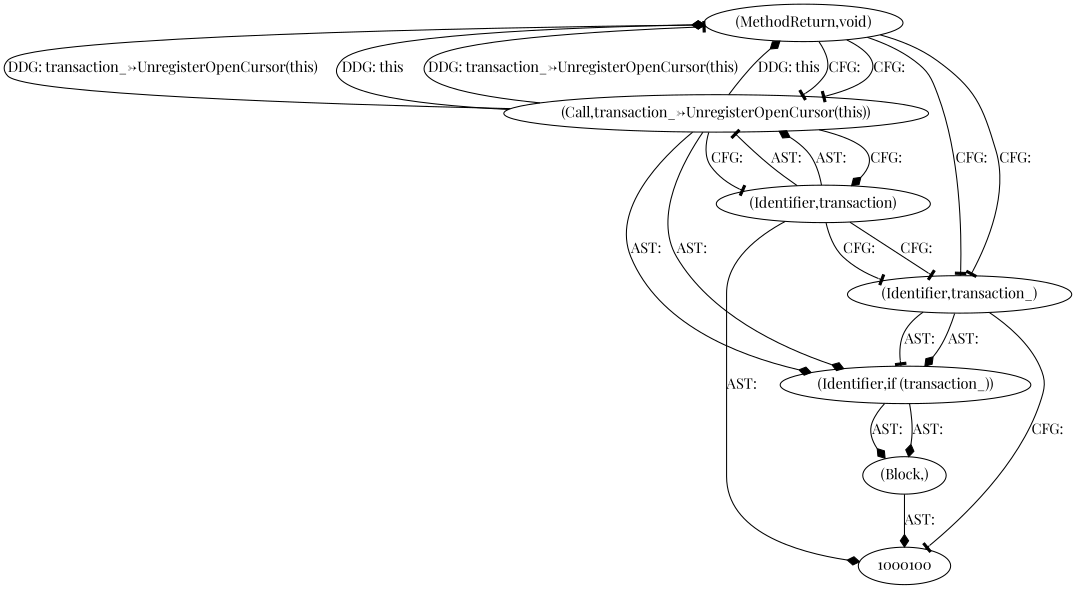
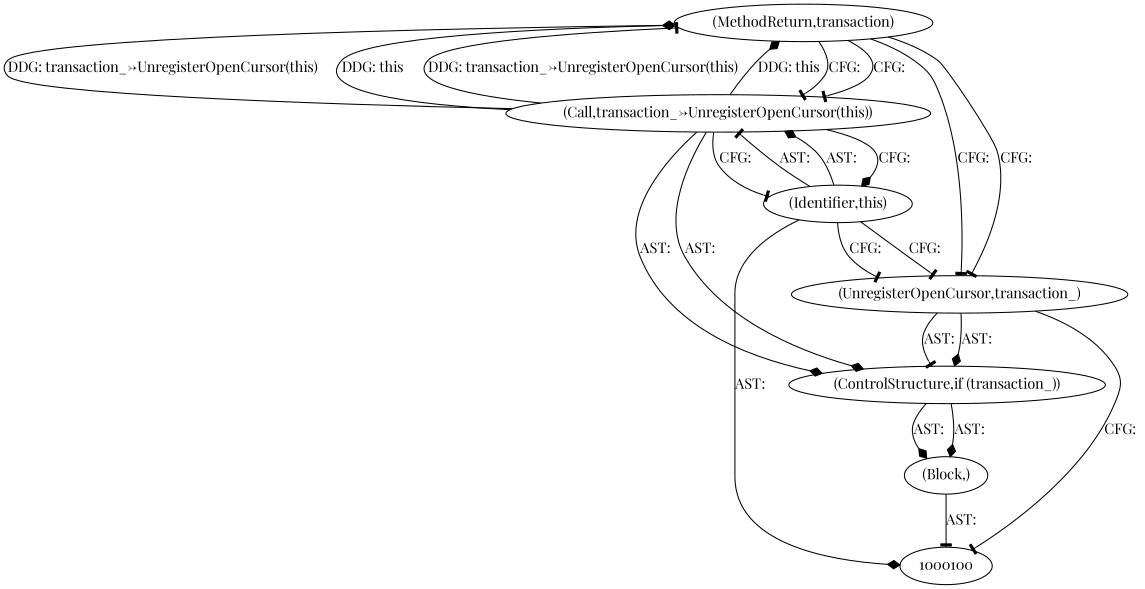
  digraph {
    fontname="Playfair Display"
    node [fontname="Playfair Display"]
    edge [arrowhead=tee fontname="Playfair Display"]
-   n1 [label="(MethodReturn,void)"]
-   n2 [label="(Identifier,transaction_)"]
+   n1 [label="(MethodReturn,transaction)"]
+   n2 [label="(UnregisterOpenCursor,transaction_)"]
    n3 [label="(Call,transaction_->UnregisterOpenCursor(this))"]
    1000100
-   n5 [label="(Identifier,if (transaction_))"]
-   n6 [label="(Identifier,transaction)"]
+   n5 [label="(ControlStructure,if (transaction_))"]
+   n6 [label="(Identifier,this)"]
    n7 [label="(Block,)"]
    n1 -> n2 [label="CFG: "]
    n1 -> n2 [label="CFG: "]
    n1 -> n3 [label="CFG: "]
    n1 -> n3 [label="CFG: "]
    n2 -> 1000100 [label="CFG: "]
    n2 -> n5 [label="AST: "]
    n2 -> n5 [arrowhead=diamond label="AST: "]
    n3 -> n1 [arrowhead=diamond label="DDG: transaction_->UnregisterOpenCursor(this)"]
    n3 -> n1 [arrowhead=diamond label="DDG: this"]
    n3 -> n1 [label="DDG: transaction_->UnregisterOpenCursor(this)"]
    n3 -> n1 [arrowhead=diamond label="DDG: this"]
    n3 -> n5 [arrowhead=diamond label="AST: "]
    n3 -> n5 [arrowhead=diamond label="AST: "]
    n3 -> n6 [arrowhead=diamond label="CFG: "]
    n3 -> n6 [label="CFG: "]
    n5 -> n7 [arrowhead=diamond label="AST: "]
    n5 -> n7 [arrowhead=diamond label="AST: "]
    n6 -> n2 [label="CFG: "]
    n6 -> n2 [label="CFG: "]
    n6 -> n3 [label="AST: "]
    n6 -> n3 [arrowhead=diamond label="AST: "]
    n6 -> 1000100 [arrowhead=diamond label="AST: "]
-   n7 -> 1000100 [arrowhead=diamond label="AST: "]
+   n7 -> 1000100 [label="AST: "]
  }
